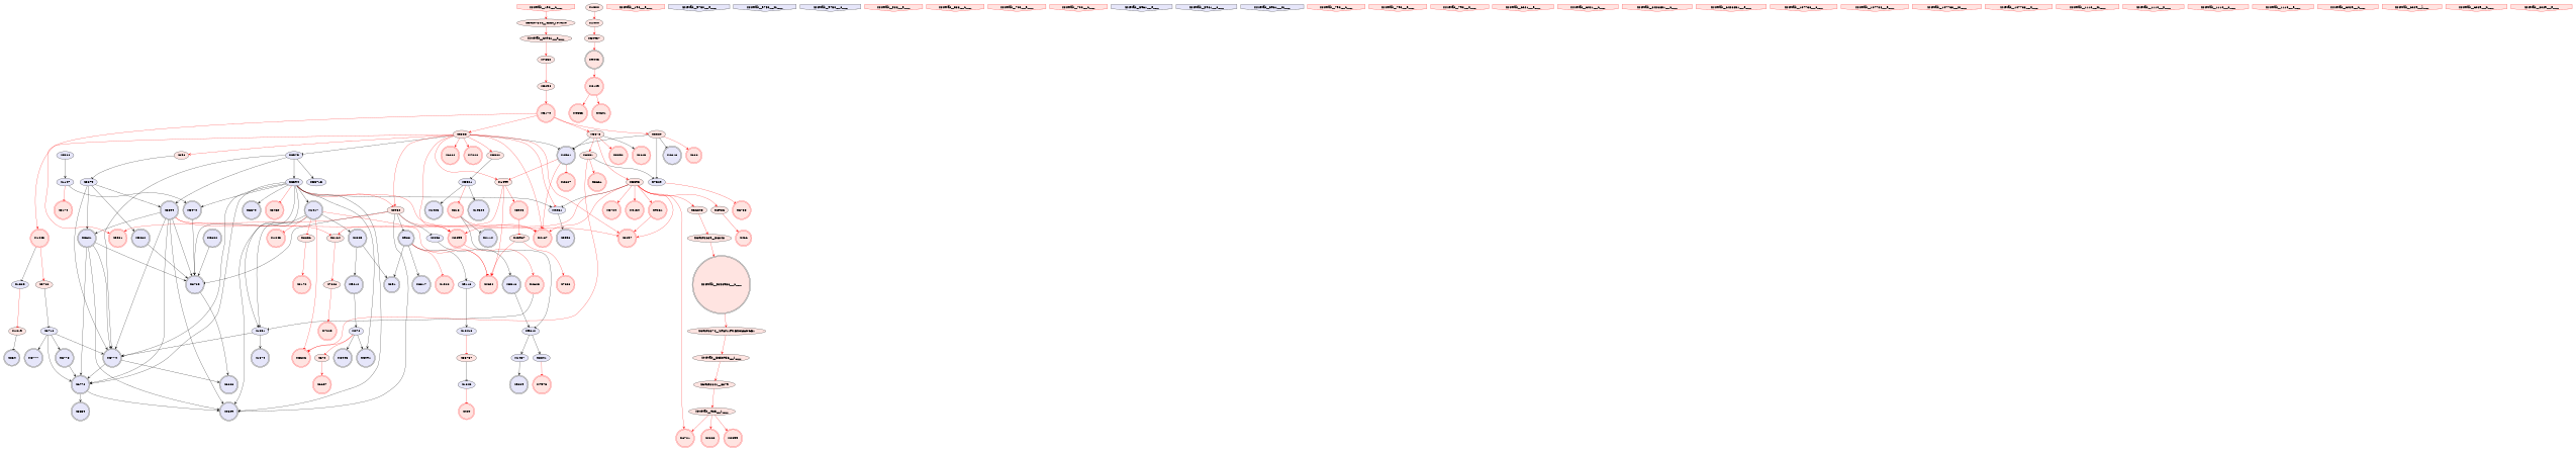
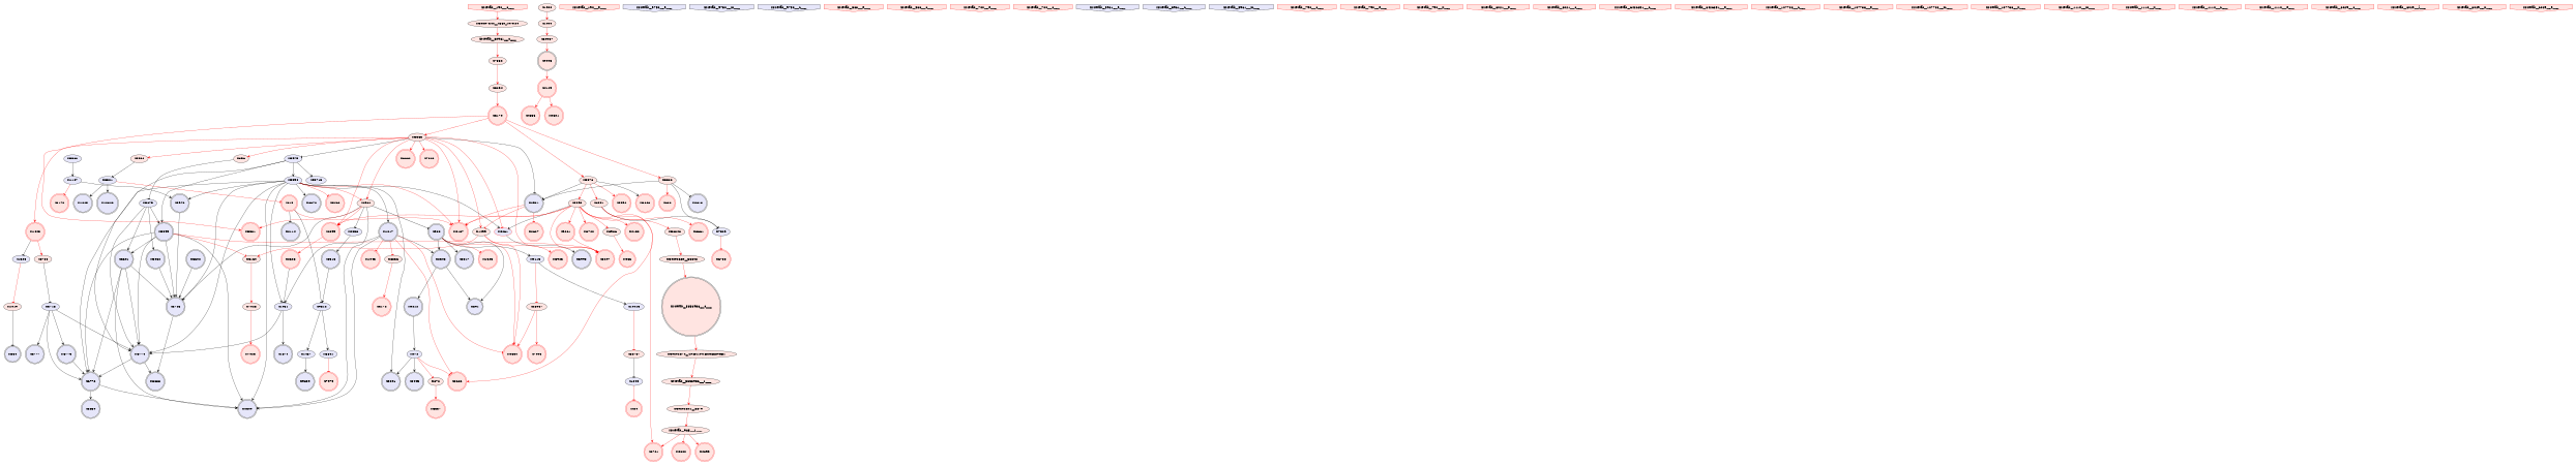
  digraph {
    node [fillcolor=mistyrose style=filled color=red shape=doublecircle]
    edge [arrowhead=vee color=red penwidth=1]
    n1 [fillcolor=lavender label=X1525 color="" shape=""]
    X1445
    X5788 [color="" shape=""]
    X1019 [color="" shape=""]
    X3716 [fillcolor=lavender color="" shape=""]
    X864 [color=black fillcolor=lavender]
    X5566 [color="" shape=""]
    X5979 [fillcolor=lavender color="" shape=""]
    X2931 [color=black fillcolor=lavender]
-   X4261 [fillcolor=lavender color="" shape=""]
+   X4261 [fillcolor=lavender shape=""]
    X2932 [color="" shape=""]
    X396 [color="" shape=""]
    X5502 [color="" shape=""]
    X1499 [color="" shape=""]
    X2099
    X3297
    X6662
    X4137
    X7020
    X5594 [fillcolor=lavender color="" shape=""]
    X6774 [color=black fillcolor=lavender]
    X5599 [color=black fillcolor=lavender]
    X55715 [fillcolor=lavender color="" shape=""]
    X2627
    X5993 [color=black fillcolor=lavender]
    X4609 [color=black fillcolor=lavender]
    X3725 [color=black fillcolor=lavender]
    X983 [color=black fillcolor=lavender]
    X4853 [fillcolor=lavender color="" shape=""]
    X5581
    X5879 [fillcolor=lavender color="" shape=""]
    X5501 [fillcolor=lavender color="" shape=""]
    X3164 [color="" shape=""]
    X4654
    X6925
    X2625
    X6772 [color=black fillcolor=lavender]
    X3091 [color=black fillcolor=lavender]
    X5970 [color=black fillcolor=lavender]
    X1017 [color=black fillcolor=lavender]
    X1051 [fillcolor=lavender color="" shape=""]
    X6670 [color=black fillcolor=lavender]
    X5460
    X6688 [color=black fillcolor=lavender]
    X5601 [color=black fillcolor=lavender]
    X5578 [color="" shape=""]
    X5595 [color="" shape=""]
    X3551 [color="" shape=""]
    X5592
    X3643
    X6721
    X56848 [color="" shape=""]
    X9261
    X8986 [color="" shape=""]
    X6720
    X4150
    X7529 [fillcolor=lavender color="" shape=""]
    X8626
    X3661
    X83737 [color="" shape=""]
    X1840 [fillcolor=lavender color="" shape=""]
    X429
    X3659 [color=black fillcolor=lavender]
    X5602 [color=black fillcolor=lavender]
    X5580 [color="" shape=""]
    X2313 [color=black fillcolor=lavender]
    X688
    X6733
    X9212 [color=black fillcolor=lavender]
    X472 [fillcolor=lavender color="" shape=""]
    X8445 [color=black fillcolor=lavender]
    X672 [color="" shape=""]
    X6657
    X2305 [color=black fillcolor=lavender]
    X891 [color=black fillcolor=lavender]
    X8856 [color="" shape=""]
    X1045
    X1874 [color=black fillcolor=lavender]
    X7026 [color="" shape=""]
    X5588 [fillcolor=lavender color="" shape=""]
    X1147 [fillcolor=lavender color="" shape=""]
    X3170
    X9113 [fillcolor=lavender color="" shape=""]
    X10413 [fillcolor=lavender color="" shape=""]
    X25937 [color="" shape=""]
    X7003
    X3172
    X8317 [color=black fillcolor=lavender]
    X1523
    X3516 [color=black fillcolor=lavender]
    X5062 [color=black fillcolor=lavender]
    X9612 [fillcolor=lavender color="" shape=""]
    X8841 [fillcolor=lavender color="" shape=""]
    X1487 [fillcolor=lavender color="" shape=""]
    X7975
    X9839 [color=black fillcolor=lavender]
    X815
    X2114 [color=black fillcolor=lavender]
    X1025 [color=black fillcolor=lavender]
    X10320 [color=black fillcolor=lavender]
    X6773 [color=black fillcolor=lavender]
    X6777 [color=black fillcolor=lavender]
    XGene2669__56848 [color="" shape=""]
    X466
    XMetab__985___r____ [color="" shape=""]
    X4800
    X4899
    XMetab__60961___c____ [color="" shape=""]
    X7852 [color="" shape=""]
    X5294 [color="" shape=""]
    X5170
    XMetab__5353956___c____ [color=""]
    XGene2674__SPHS1PtrEXCHANGE1 [color="" shape=""]
    XMetab__5353956___r____ [color="" shape=""]
    XGene2641__8879 [color="" shape=""]
    XGene7344__4860_reverse [color="" shape=""]
    XMetab__190___c____ [shape=invhouse]
    X7025
    X1500 [color="" shape=""]
    X1000 [color="" shape=""]
    X50937 [color="" shape=""]
    X9043 [color=""]
    X4149
    X4335
    X4601
    XMetab__190___e____ [shape=invhouse]
    XMetab__9750___e____ [color=black fillcolor=lavender shape=invhouse]
    XMetab__9750___m____ [color=black fillcolor=lavender shape=invhouse]
    XMetab__9750___c____ [color=black fillcolor=lavender shape=invhouse]
    XMetab__588___e____ [shape=invhouse]
    XMetab__588___c____ [shape=invhouse]
    XMetab__700___e____ [shape=invhouse]
    XMetab__700___c____ [shape=invhouse]
    XMetab__5961___e____ [color=black fillcolor=lavender shape=invhouse]
    XMetab__5961___c____ [color=black fillcolor=lavender shape=invhouse]
    XMetab__5961___m____ [color=black fillcolor=lavender shape=invhouse]
    XMetab__790___c____ [shape=invhouse]
    XMetab__790___e____ [shape=invhouse]
    XMetab__790___x____ [shape=invhouse]
    XMetab__6021___e____ [shape=invhouse]
    XMetab__6021___c____ [shape=invhouse]
    XMetab__6426851___c____ [shape=invhouse]
    XMetab__6426851___e____ [shape=invhouse]
    XMetab__107738___c____ [shape=invhouse]
    XMetab__107738___e____ [shape=invhouse]
    XMetab__107738___m____ [shape=invhouse]
    XMetab__107738___x____ [shape=invhouse]
    XMetab__1110___m____ [shape=invhouse]
    XMetab__1110___x____ [shape=invhouse]
    XMetab__1110___c____ [shape=invhouse]
    XMetab__1110___e____ [shape=invhouse]
    XMetab__6029___c____ [shape=invhouse]
    XMetab__6029___l____ [shape=invhouse]
    XMetab__6029___n____ [shape=invhouse]
    XMetab__6029___e____ [shape=invhouse]
    n1 -> X1019 [arrowhead=tee]
    X1445 -> n1 [arrowhead=tee color=black]
    X1445 -> X5788
    X5788 -> X3716 [arrowhead=tee color=black]
    X1019 -> X864 [arrowhead=tee color=black]
    X3716 -> X6774 [color=black]
    X3716 -> X6772 [color=black]
    X3716 -> X6773 [color=black]
    X3716 -> X6777 [color=black]
    X5566 -> X1445
    X5566 -> X5979 [arrowhead=tee color=black]
    X5566 -> X2931 [arrowhead=tee color=black]
    X5566 -> X4261 [arrowhead=tee]
    X5566 -> X2932
    X5566 -> X396
    X5566 -> X5502
    X5566 -> X1499
    X5566 -> X2099
    X5566 -> X3297
    X5566 -> X6662
    X5566 -> X4137
    X5566 -> X7020
    X5979 -> X5594 [color=black]
    X5979 -> X6774 [color=black]
    X5979 -> X5599 [color=black]
    X5979 -> X55715 [color=black]
    X2931 -> X1499 [arrowhead=tee]
    X2931 -> X4137 [arrowhead=tee]
    X2931 -> X2627 [arrowhead=tee]
    X4261 -> X5993 [color=black]
    X2932 -> X2099
    X2932 -> X4609 [arrowhead=tee color=black]
    X2932 -> X3725 [arrowhead=tee color=black]
    X2932 -> X983 [arrowhead=tee color=black]
    X2932 -> X4853 [arrowhead=tee color=black]
    X2932 -> X5581
    X396 -> X5879 [arrowhead=tee color=black]
    X5502 -> X5501 [arrowhead=tee color=black]
    X1499 -> X3164
    X1499 -> X4654
    X1499 -> X6925
    X2099 -> X2625
    X5594 -> X4261 [color=black]
    X5594 -> X2932 [arrowhead=tee]
    X5594 -> X4137 [arrowhead=tee]
    X5594 -> X6774 [color=black]
    X5594 -> X4609 [color=black]
    X5594 -> X3725 [color=black]
    X5594 -> X6772 [color=black]
    X5594 -> X3091 [color=black]
    X5594 -> X5970 [color=black]
    X5594 -> X1017 [color=black]
    X5594 -> X1051 [color=black]
    X5594 -> X6670 [color=black]
    X5594 -> X5460 [arrowhead=tee]
    X6774 -> X6772 [color=black]
    X6774 -> X6688 [color=black]
    X5599 -> X3297 [arrowhead=tee]
    X5599 -> X6774 [color=black]
    X5599 -> X4609 [color=black]
    X5599 -> X3725 [color=black]
    X5599 -> X3164 [arrowhead=tee]
    X5599 -> X6772 [color=black]
    X5599 -> X5601 [color=black]
    X3725 -> X6688 [color=black]
    X983 -> X4654 [arrowhead=tee]
+   X983 -> X2305 [color=black]
    X983 -> X891 [color=black]
    X983 -> X9113 [color=black]
    X983 -> X8317 [color=black]
    X983 -> X1523 [arrowhead=tee]
    X4853 -> X3516 [color=black]
    X5879 -> X6774 [color=black]
    X5879 -> X5599 [color=black]
    X5879 -> X5601 [color=black]
    X5879 -> X5062 [color=black]
    X5501 -> X815 [arrowhead=tee]
    X5501 -> X1025 [color=black]
    X5501 -> X10320 [color=black]
    X3164 -> X7026
    X2625 -> X1051 [arrowhead=tee color=black]
    X6772 -> X4609 [color=black]
    X6772 -> X3659 [color=black]
    X5970 -> X3725 [color=black]
    X1017 -> X4609 [color=black]
    X1017 -> X4654 [arrowhead=tee]
    X1017 -> X1051 [color=black]
    X1017 -> X8626 [arrowhead=tee]
    X1017 -> X2305 [color=black]
    X1017 -> X8856 [arrowhead=tee]
    X1017 -> X1045 [arrowhead=tee]
    X1051 -> X6774 [color=black]
    X1051 -> X1874 [color=black]
    X5601 -> X6774 [color=black]
    X5601 -> X4609 [color=black]
    X5601 -> X3725 [color=black]
    X5601 -> X6772 [color=black]
    X5578 -> X2931 [arrowhead=tee color=black]
    X5578 -> X5595
    X5578 -> X3551
    X5578 -> X5592
    X5578 -> X3643 [color=black]
    X5595 -> X4261 [arrowhead=tee color=black]
    X5595 -> X2099
    X5595 -> X3297
    X5595 -> X4137
    X5595 -> X6721
    X5595 -> X56848
    X5595 -> X9261
    X5595 -> X8986
    X5595 -> X6720
    X5595 -> X4150
    X3551 -> X7529 [arrowhead=tee color=black]
    X3551 -> X8626
    X3551 -> X3661
    X56848 -> XGene2669__56848
    X9261 -> X3297
    X8986 -> X466
    X7529 -> X6733 [arrowhead=tee]
    X83737 -> X1840 [arrowhead=tee color=black]
    X1840 -> X429 [arrowhead=tee]
    X5602 -> X3725 [color=black]
    X5580 -> X2931 [arrowhead=tee color=black]
    X5580 -> X7529 [arrowhead=tee color=black]
    X5580 -> X2313 [arrowhead=tee color=black]
    X5580 -> X688
    X9212 -> X472 [color=black]
    X472 -> X3091 [color=black]
    X472 -> X8626 [arrowhead=tee]
    X472 -> X8445 [color=black]
    X472 -> X672 [arrowhead=tee]
    X672 -> X6657
    X2305 -> X9212 [color=black]
    X2305 -> X891 [color=black]
    X8856 -> X3172
    X7026 -> X7025
    X5588 -> X1147 [color=black]
    X1147 -> X5970 [color=black]
    X1147 -> X3170 [arrowhead=tee]
    X9113 -> X10413 [color=black]
-   X6925 -> X25937 [arrowhead=tee]
+   X9113 -> X25937 [arrowhead=tee]
    X10413 -> X83737 [arrowhead=tee]
    X25937 -> X4654
    X25937 -> X7003
    X3516 -> X9612 [color=black]
    X5062 -> X3725 [color=black]
    X9612 -> X8841 [color=black]
    X9612 -> X1487 [color=black]
    X8841 -> X7975 [arrowhead=tee]
    X1487 -> X9839 [color=black]
    X815 -> X4137
    X815 -> X9612 [arrowhead=tee color=black]
    X815 -> X2114 [arrowhead=tee color=black]
    X6773 -> X6772 [color=black]
    XGene2669__56848 -> XMetab__5353956___c____
    XMetab__985___r____ -> X6721
-   XMetab__985___r____ -> X4800
+   XMetab__985___r____ -> X4800 [arrowhead=tee]
    XMetab__985___r____ -> X4899
    XMetab__60961___c____ -> X7852
    X7852 -> X5294
    X5294 -> X5170
    X5170 -> X5566
    X5170 -> X5581
    X5170 -> X5578
    X5170 -> X5580
    XMetab__5353956___c____ -> XGene2674__SPHS1PtrEXCHANGE1
    XGene2674__SPHS1PtrEXCHANGE1 -> XMetab__5353956___r____
    XMetab__5353956___r____ -> XGene2641__8879
    XGene2641__8879 -> XMetab__985___r____
    XGene7344__4860_reverse -> XMetab__60961___c____
    XMetab__190___c____ -> XGene7344__4860_reverse
    X1500 -> X1000
    X1000 -> X50937
    X50937 -> X9043
    X9043 -> X4149
    X4149 -> X4335
    X4149 -> X4601
  }
